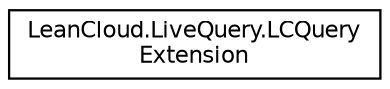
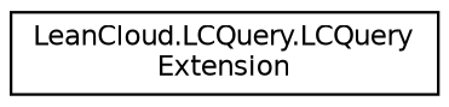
  digraph {
    rankdir=LR
-   n1 [color=black fillcolor=white fontname=Helvetica fontsize=10 height=0.2 label="LeanCloud.LiveQuery.LCQuery\lExtension" shape=record style=filled width=0.4]
+   n1 [color=black fillcolor=white fontname=Helvetica fontsize=10 height=0.2 label="LeanCloud.LCQuery.LCQuery\lExtension" shape=record style=filled width=0.4]
  }
